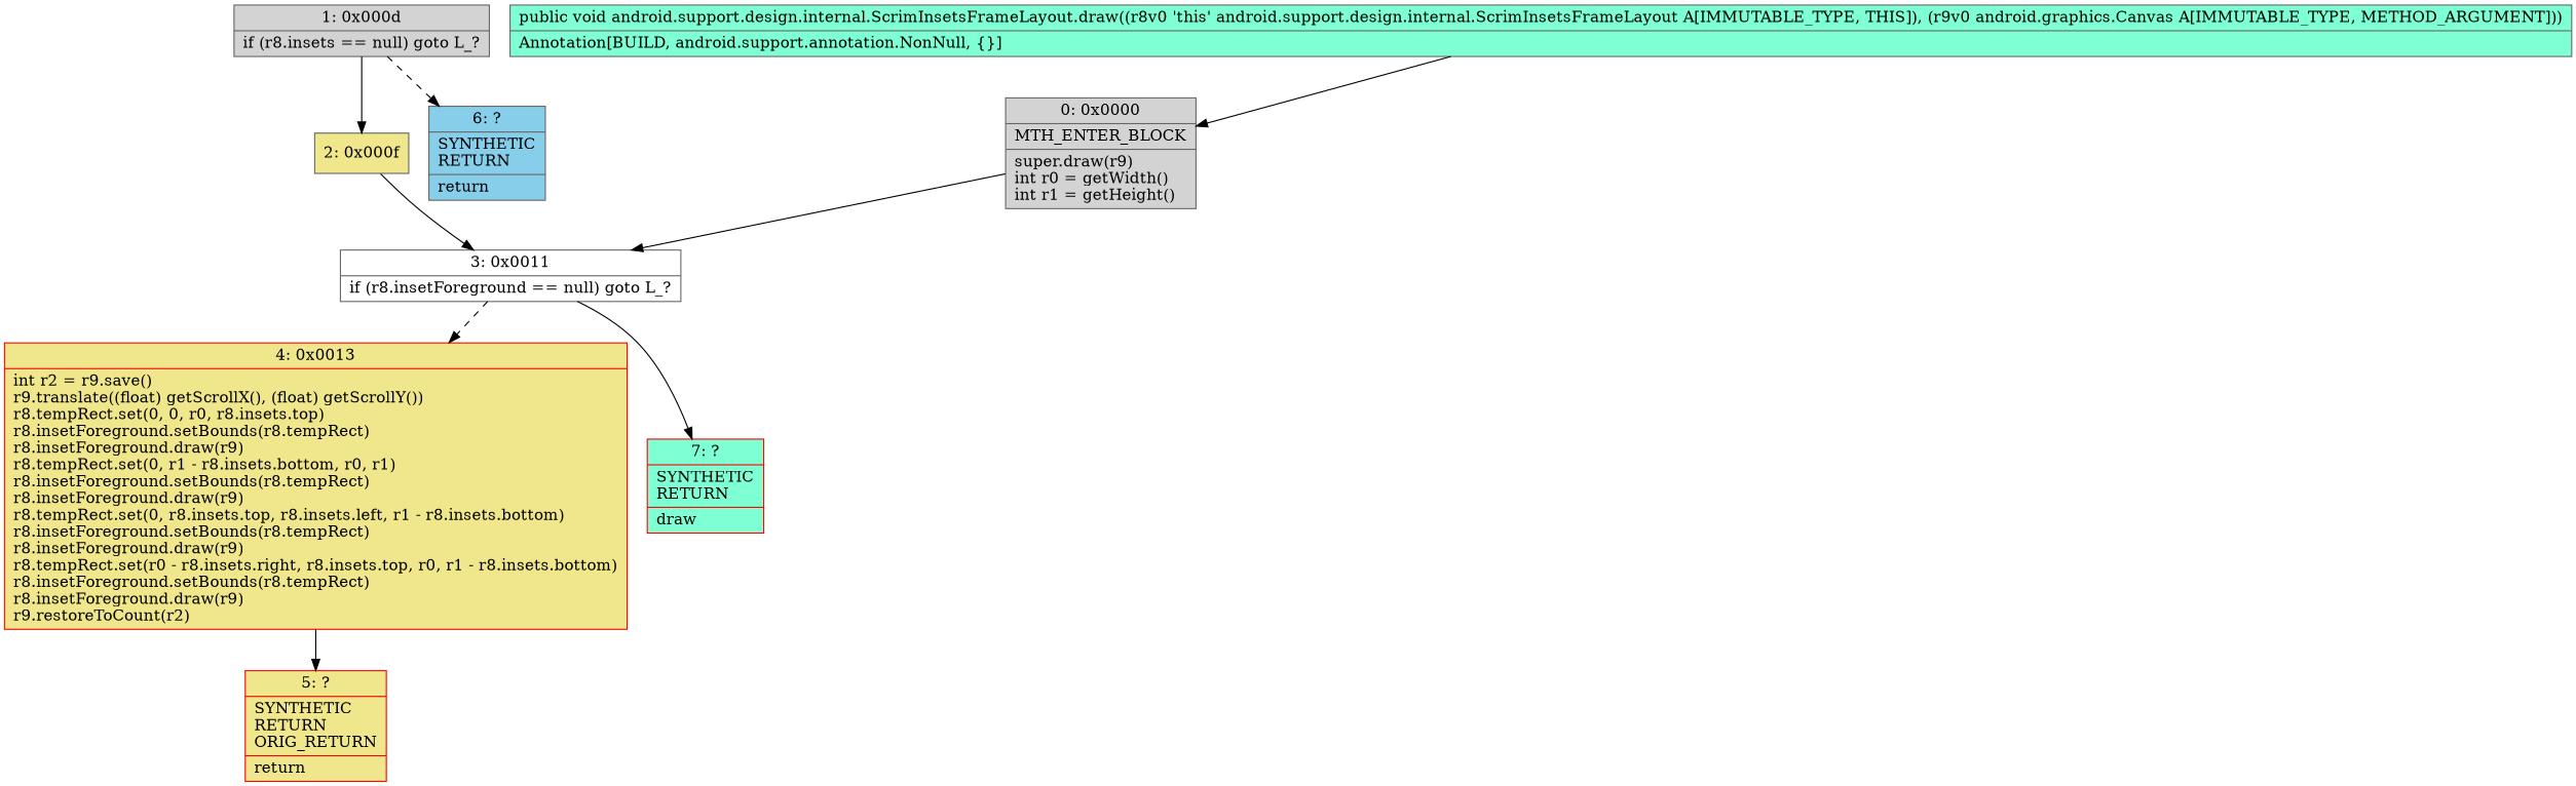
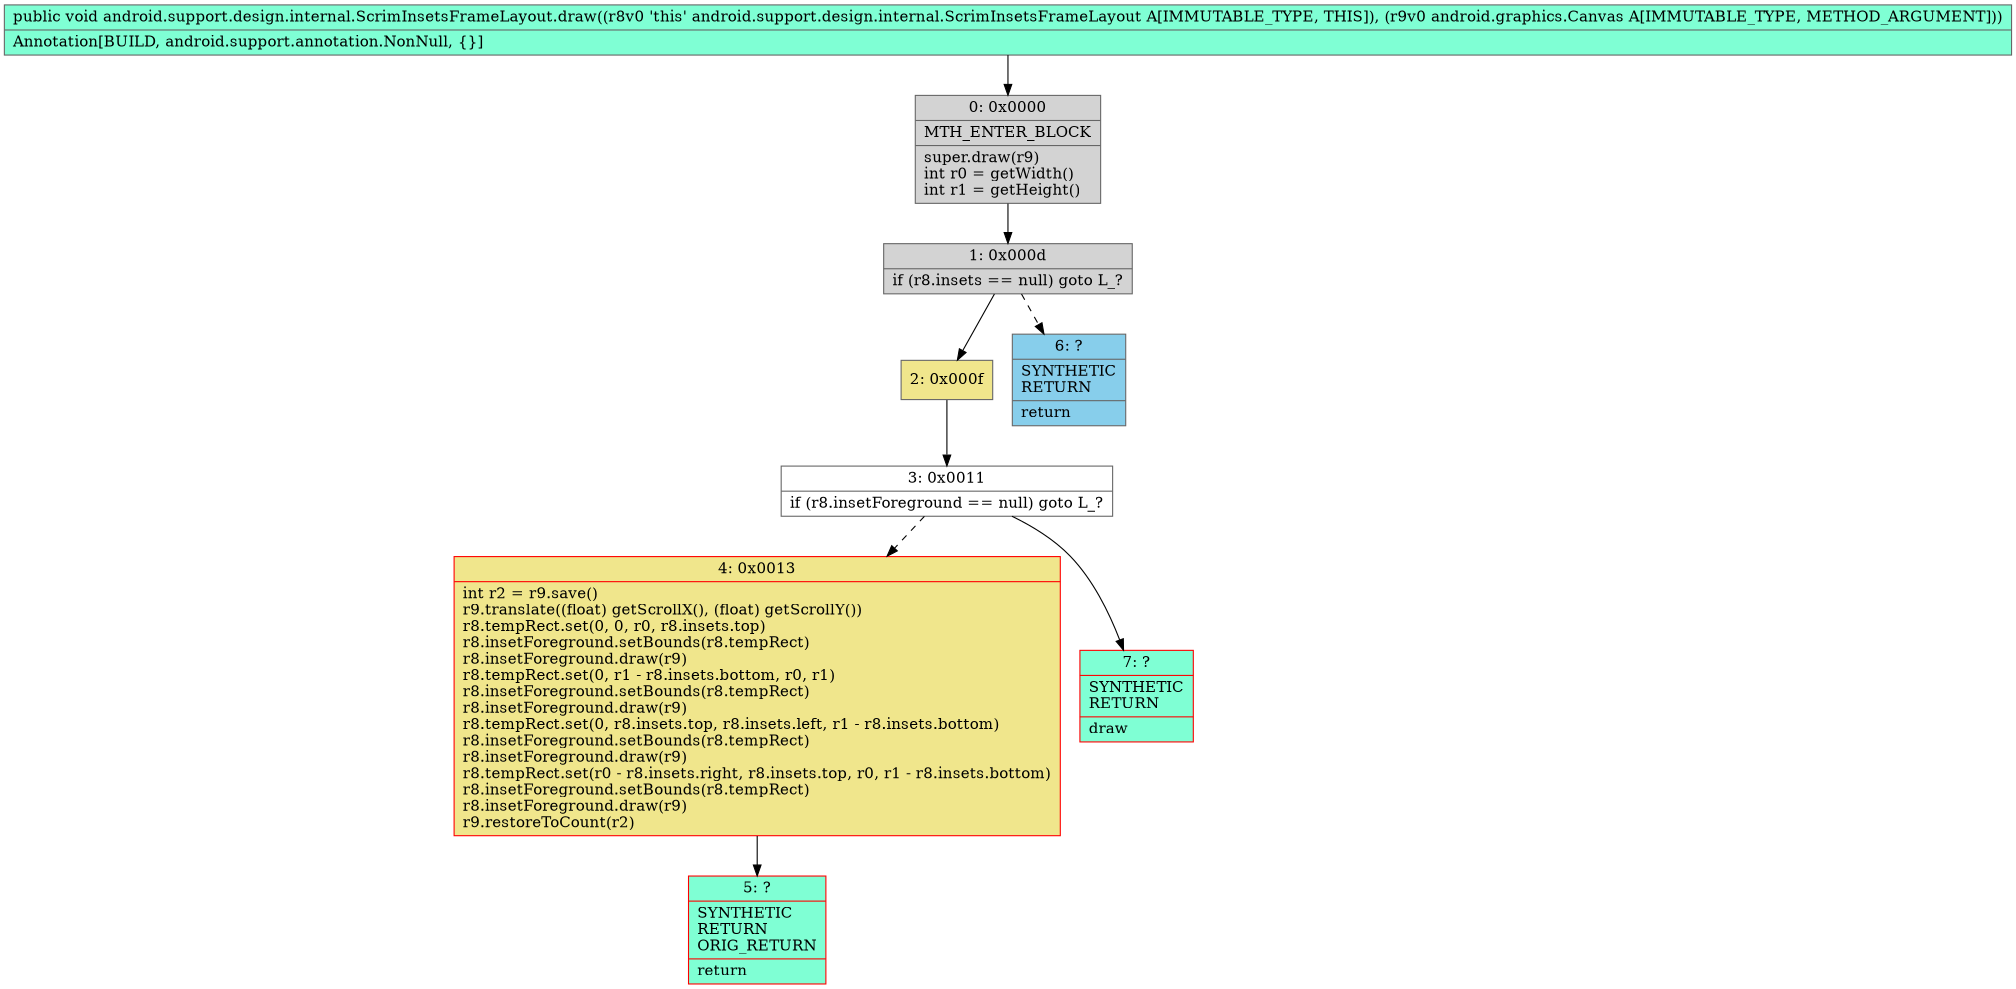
  digraph {
    node [color=gray40 fillcolor=aquamarine shape=record style=filled]
    n1 [fillcolor=lightgrey label="{0\:\ 0x0000|MTH_ENTER_BLOCK\l|super.draw(r9)\lint r0 = getWidth()\lint r1 = getHeight()\l}"]
    n2 [fillcolor=lightgrey label="{1\:\ 0x000d|if (r8.insets == null) goto L_?\l}"]
    n3 [fillcolor=khaki label="{2\:\ 0x000f}"]
    n4 [fillcolor=skyblue label="{6\:\ ?|SYNTHETIC\lRETURN\l|return\l}"]
    n5 [fillcolor=white label="{3\:\ 0x0011|if (r8.insetForeground == null) goto L_?\l}"]
    n6 [color=red fillcolor=khaki label="{4\:\ 0x0013|int r2 = r9.save()\lr9.translate((float) getScrollX(), (float) getScrollY())\lr8.tempRect.set(0, 0, r0, r8.insets.top)\lr8.insetForeground.setBounds(r8.tempRect)\lr8.insetForeground.draw(r9)\lr8.tempRect.set(0, r1 \- r8.insets.bottom, r0, r1)\lr8.insetForeground.setBounds(r8.tempRect)\lr8.insetForeground.draw(r9)\lr8.tempRect.set(0, r8.insets.top, r8.insets.left, r1 \- r8.insets.bottom)\lr8.insetForeground.setBounds(r8.tempRect)\lr8.insetForeground.draw(r9)\lr8.tempRect.set(r0 \- r8.insets.right, r8.insets.top, r0, r1 \- r8.insets.bottom)\lr8.insetForeground.setBounds(r8.tempRect)\lr8.insetForeground.draw(r9)\lr9.restoreToCount(r2)\l}"]
    n7 [color=red label="{7\:\ ?|SYNTHETIC\lRETURN\l|draw\l}"]
-   n8 [color=red fillcolor=khaki label="{5\:\ ?|SYNTHETIC\lRETURN\lORIG_RETURN\l|return\l}"]
+   n8 [color=red label="{5\:\ ?|SYNTHETIC\lRETURN\lORIG_RETURN\l|return\l}"]
    n9 [label="{public void android.support.design.internal.ScrimInsetsFrameLayout.draw((r8v0 'this' android.support.design.internal.ScrimInsetsFrameLayout A[IMMUTABLE_TYPE, THIS]), (r9v0 android.graphics.Canvas A[IMMUTABLE_TYPE, METHOD_ARGUMENT]))  | Annotation[BUILD, android.support.annotation.NonNull, \{\}]\l}"]
-   n1 -> n5
+   n1 -> n2
    n2 -> n3 [style=solid]
    n2 -> n4 [style=dashed]
    n3 -> n5
    n5 -> n6 [style=dashed]
    n5 -> n7
    n6 -> n8
    n9 -> n1
  }
